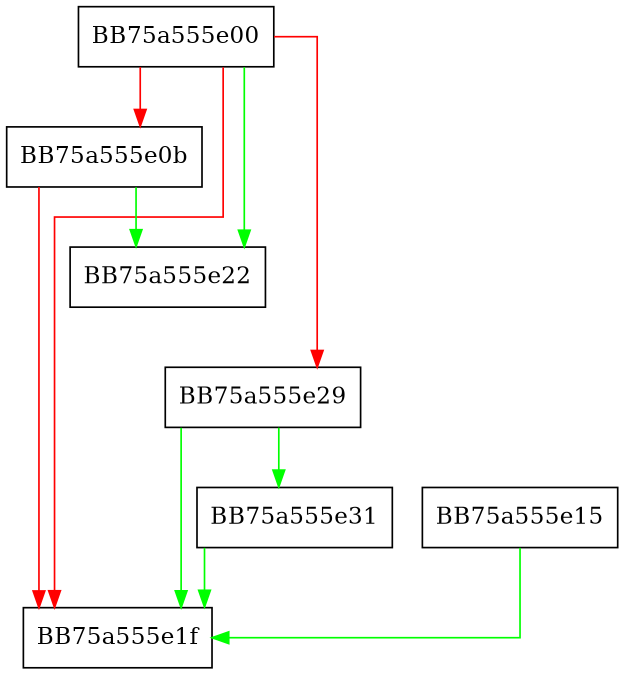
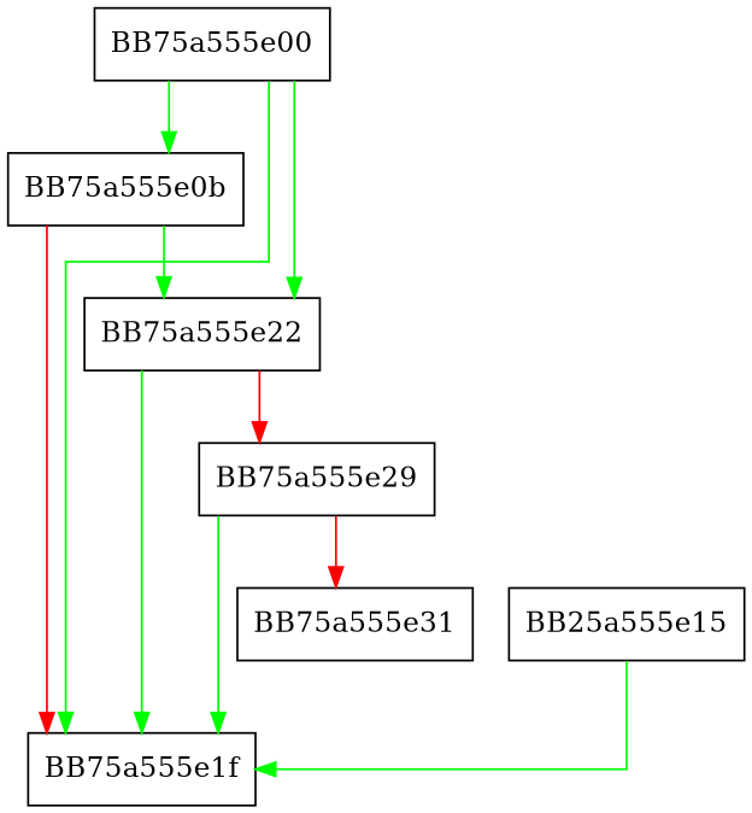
  digraph {
    splines=ortho
    node [shape=box]
    edge [color=green]
    BB75a555e00
    BB75a555e1f
    BB75a555e0b
    BB75a555e22
    BB75a555e29
-   BB75a555e15
+   BB75a555e15 [label=BB25a555e15]
    BB75a555e31
-   BB75a555e00 -> BB75a555e1f [color=red]
-   BB75a555e00 -> BB75a555e0b [color=red]
+   BB75a555e00 -> BB75a555e1f
+   BB75a555e00 -> BB75a555e0b
    BB75a555e00 -> BB75a555e22
    BB75a555e0b -> BB75a555e1f [color=red]
    BB75a555e0b -> BB75a555e22
-   BB75a555e31 -> BB75a555e1f
-   BB75a555e00 -> BB75a555e29 [color=red]
+   BB75a555e22 -> BB75a555e1f
+   BB75a555e22 -> BB75a555e29 [color=red]
    BB75a555e29 -> BB75a555e1f
-   BB75a555e29 -> BB75a555e31
+   BB75a555e29 -> BB75a555e31 [color=red]
    BB75a555e15 -> BB75a555e1f
  }
